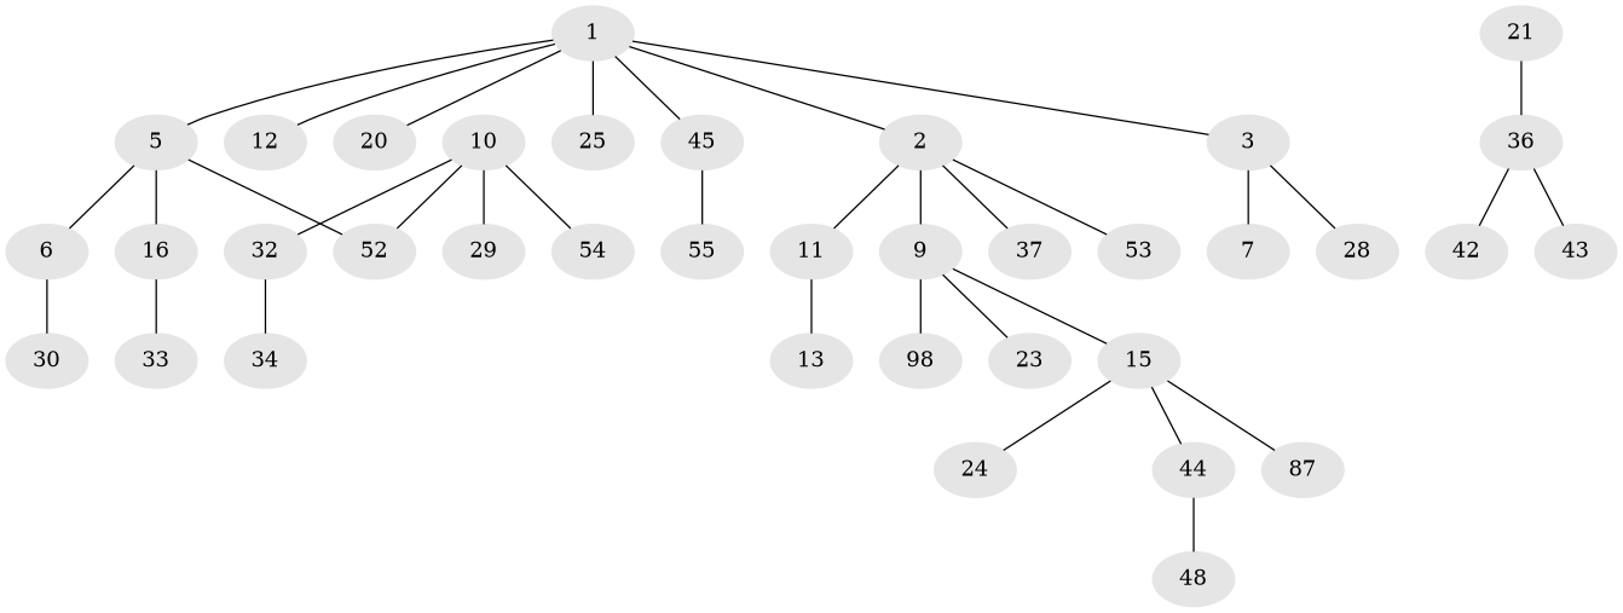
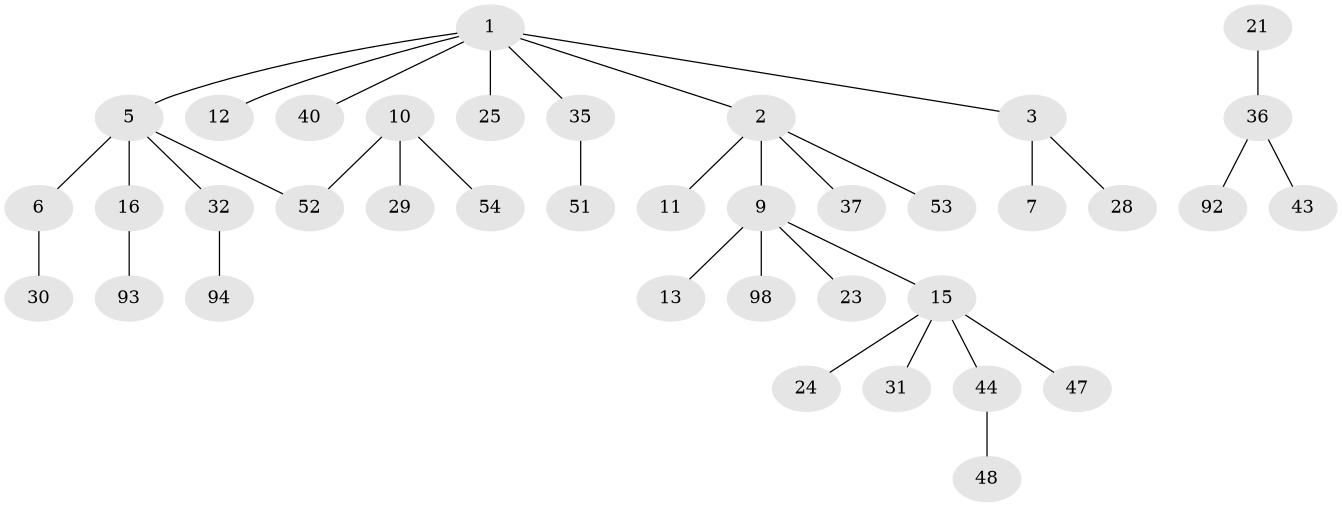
  graph {
    node [color=gray90 style=filled]
    1 [super="+4"]
    2 [super="+8"]
    3
    5 [super="+14"]
    12 [super="+38"]
-   20 [super="+41"]
+   20 [super="+41" label=40]
    25
-   35 [super="+46" label=45]
+   35 [super="+46"]
    9 [super="+19"]
    11 [super="+17"]
    37
    53
    7
    28
    6
    16
    32
    52
    21 [super="+51"]
    36
-   55
+   55 [label=51]
    13 [super="+27"]
    15 [super="+22"]
    n24 [label=98]
    23 [super="+39"]
    30
    10 [super="+40"]
    29
    54
-   33
-   34
+   33 [label=93]
+   34 [label=94]
    24 [super="+26"]
+   31
    44 [super="+49"]
-   47 [label=87]
+   47
    48 [super="+50"]
-   42 [super="+45"]
+   42 [super="+45" label=92]
    43
    1 -- 2
    1 -- 3
    1 -- 5
    1 -- 12
    1 -- 20
    1 -- 25
    1 -- 35
    2 -- 9
    2 -- 11
    2 -- 37
    2 -- 53
    3 -- 7
    3 -- 28
    5 -- 6
    5 -- 16
-   10 -- 32
+   5 -- 32
    5 -- 52
    35 -- 55
-   11 -- 13
+   9 -- 13
    9 -- 15
    9 -- n24
    9 -- 23
    6 -- 30
    16 -- 33
    32 -- 34
    21 -- 36
    36 -- 42
    36 -- 43
    15 -- 24
+   15 -- 31
    15 -- 44
    15 -- 47
    10 -- 52
    10 -- 29
    10 -- 54
    44 -- 48
  }
